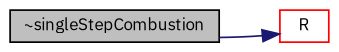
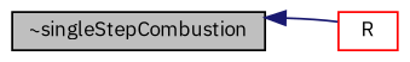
  digraph {
    rankdir=LR
    fontname="IBM Plex Sans"
    node [fontname="IBM Plex Sans" fontsize=10 shape=box]
    n1 [color=black fillcolor=grey75 fontcolor=black height=0.2 label="~singleStepCombustion" style=filled width=0.4]
    n2 [color=red height=0.2 label=R width=0.4]
-   n1 -> n2 [color=midnightblue fontname="IBM Plex Sans" fontsize=10 labelfontname=Helvetica labelfontsize=10 style=solid]
+   n2 -> n1 [color=midnightblue fontname="IBM Plex Sans" fontsize=10 labelfontname=Helvetica labelfontsize=10 style=solid]
  }
